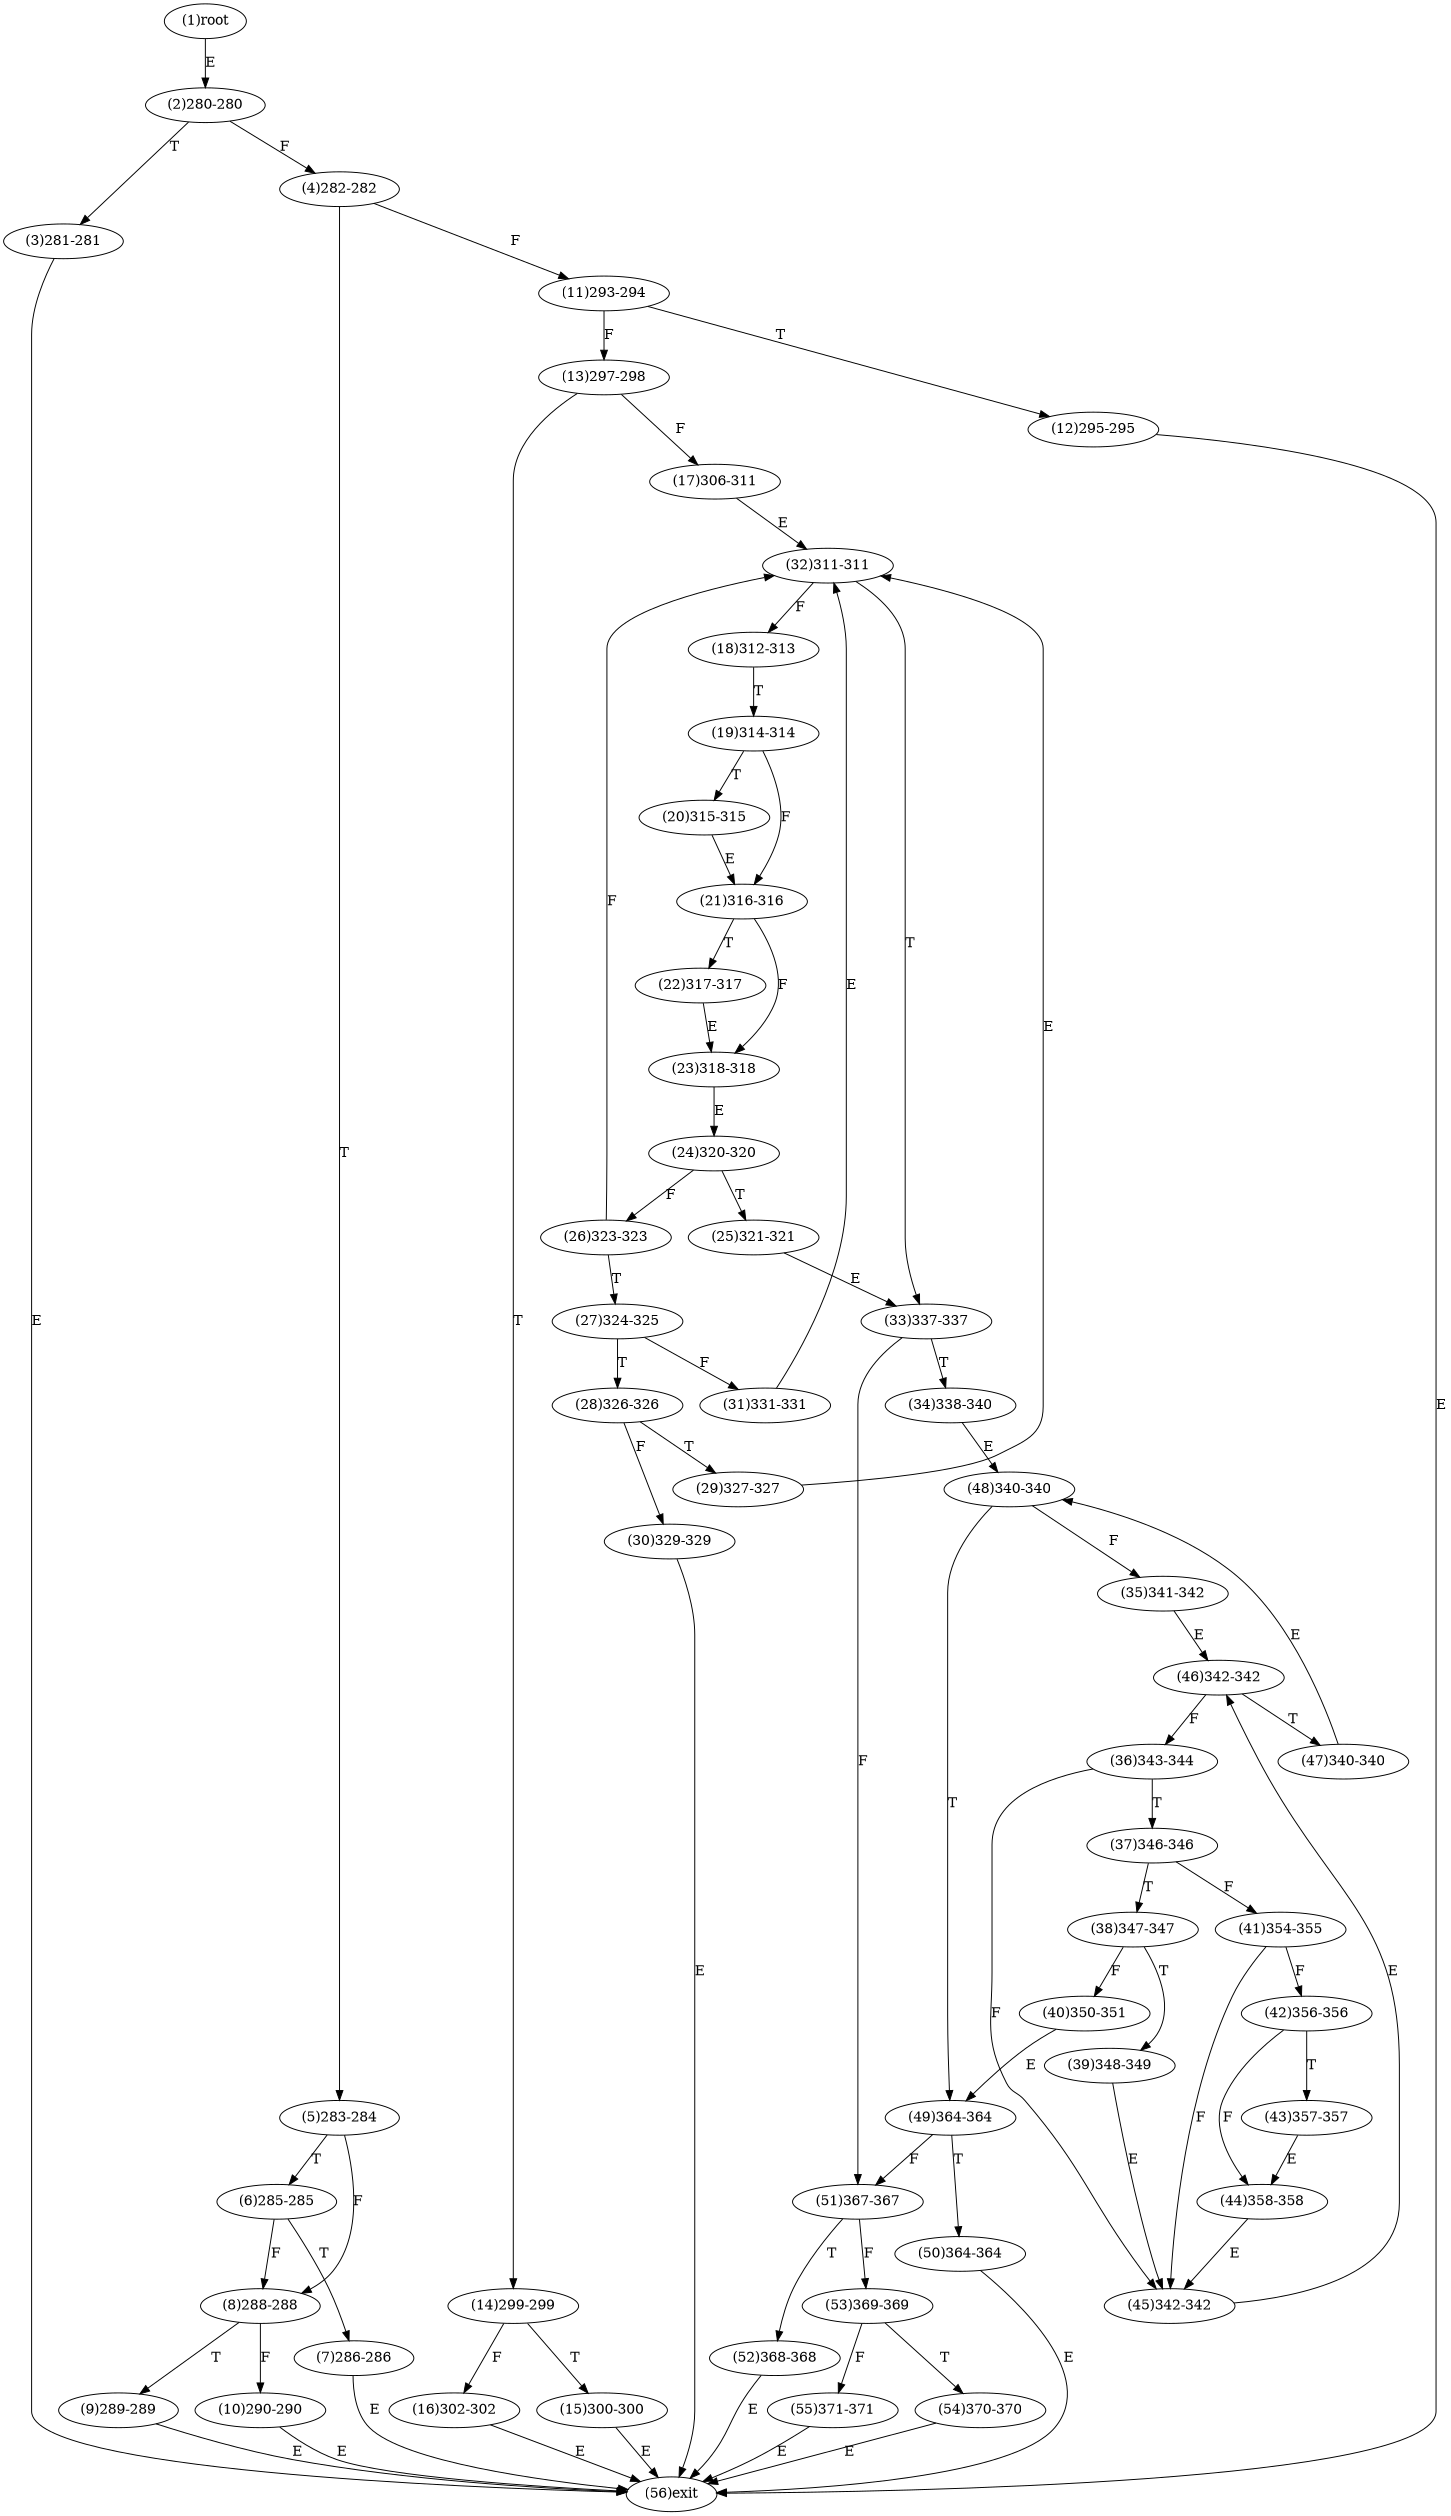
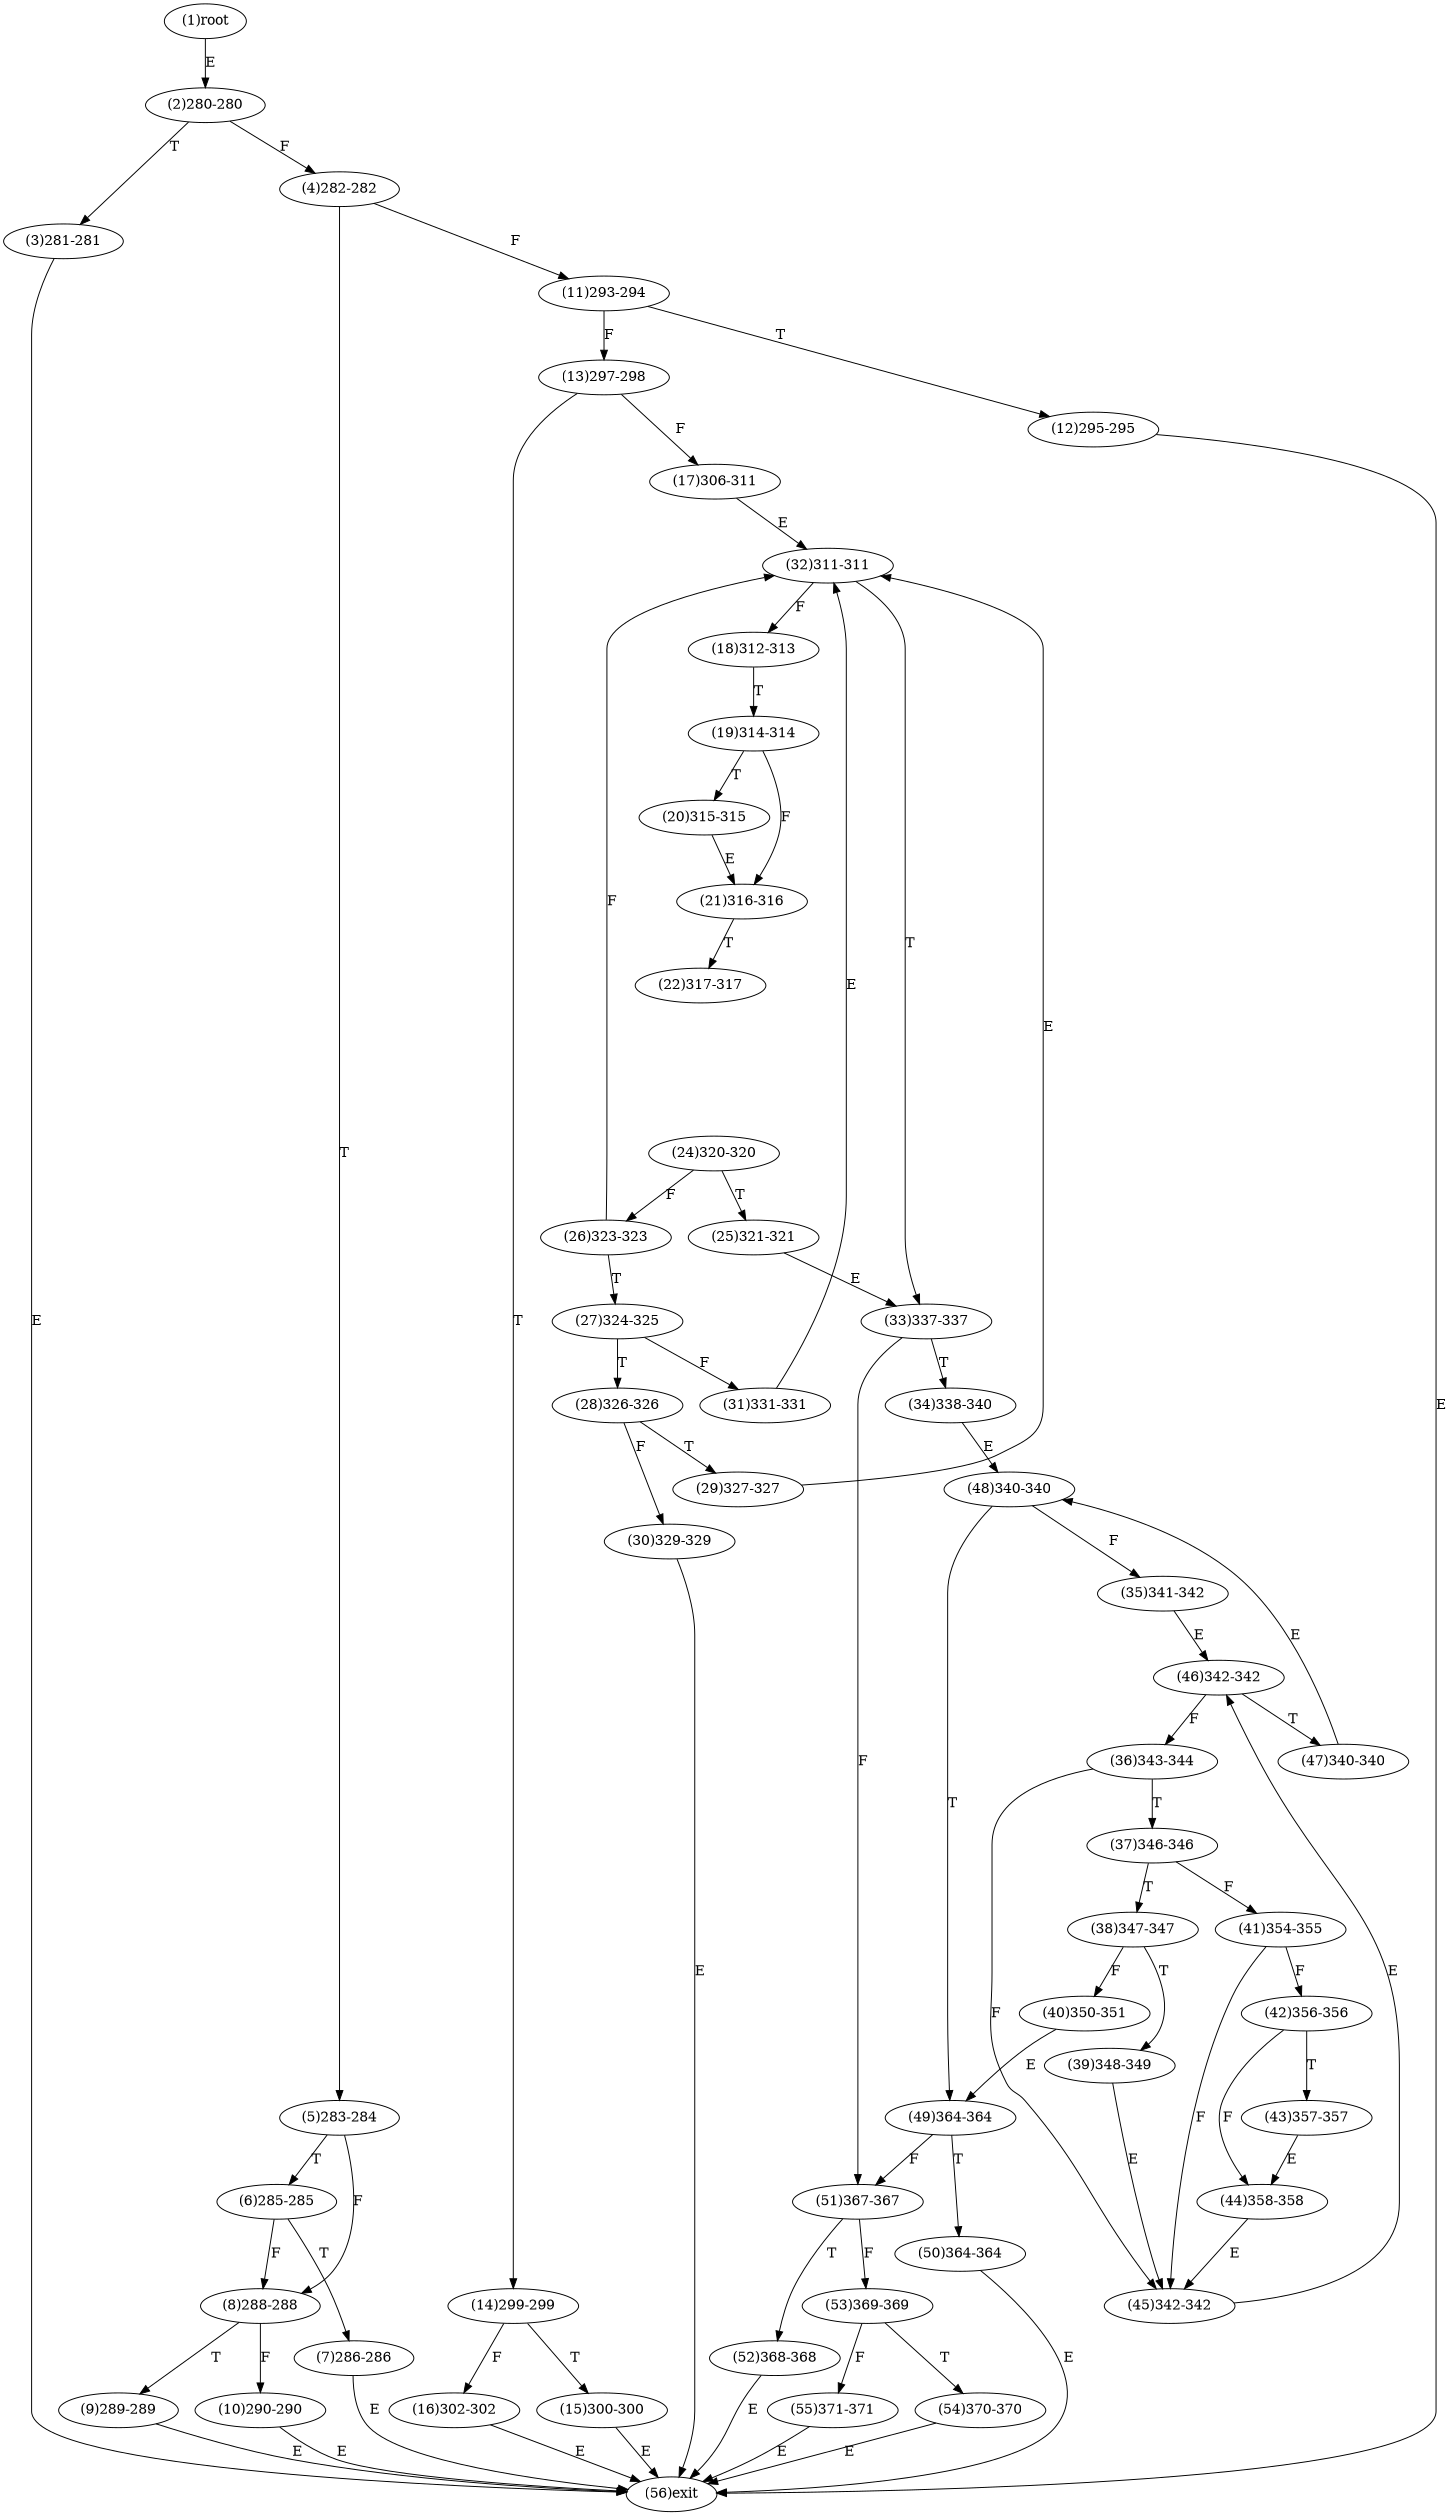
  digraph {
    n1 [label="(1)root"]
    n2 [label="(2)280-280"]
    n3 [label="(3)281-281"]
    n4 [label="(4)282-282"]
    n5 [label="(56)exit"]
    n6 [label="(5)283-284"]
    n7 [label="(11)293-294"]
    n8 [label="(6)285-285"]
    n9 [label="(8)288-288"]
    n10 [label="(12)295-295"]
    n11 [label="(13)297-298"]
    n12 [label="(7)286-286"]
    n13 [label="(9)289-289"]
    n14 [label="(10)290-290"]
    n15 [label="(14)299-299"]
    n16 [label="(17)306-311"]
    n17 [label="(15)300-300"]
    n18 [label="(16)302-302"]
    n19 [label="(32)311-311"]
    n20 [label="(18)312-313"]
    n21 [label="(33)337-337"]
    n22 [label="(19)314-314"]
    n23 [label="(21)316-316"]
    n24 [label="(20)315-315"]
-   n25 [label="(23)318-318"]
    n26 [label="(22)317-317"]
    n27 [label="(24)320-320"]
    n28 [label="(25)321-321"]
    n29 [label="(26)323-323"]
    n30 [label="(34)338-340"]
    n31 [label="(51)367-367"]
    n32 [label="(27)324-325"]
    n33 [label="(28)326-326"]
    n34 [label="(31)331-331"]
    n35 [label="(29)327-327"]
    n36 [label="(30)329-329"]
    n37 [label="(48)340-340"]
    n38 [label="(35)341-342"]
    n39 [label="(49)364-364"]
    n40 [label="(46)342-342"]
    n41 [label="(36)343-344"]
    n42 [label="(47)340-340"]
    n43 [label="(53)369-369"]
    n44 [label="(52)368-368"]
    n45 [label="(38)347-347"]
    n46 [label="(39)348-349"]
    n47 [label="(40)350-351"]
    n48 [label="(45)342-342"]
    n49 [label="(37)346-346"]
    n50 [label="(41)354-355"]
    n51 [label="(42)356-356"]
    n52 [label="(43)357-357"]
    n53 [label="(44)358-358"]
    n54 [label="(50)364-364"]
    n55 [label="(55)371-371"]
    n56 [label="(54)370-370"]
    n1 -> n2 [label=E]
    n2 -> n3 [label=T]
    n2 -> n4 [label=F]
    n3 -> n5 [label=E]
    n4 -> n6 [label=T]
    n4 -> n7 [label=F]
    n6 -> n8 [label=T]
    n6 -> n9 [label=F]
    n7 -> n10 [label=T]
    n7 -> n11 [label=F]
    n8 -> n9 [label=F]
    n8 -> n12 [label=T]
    n9 -> n13 [label=T]
    n9 -> n14 [label=F]
    n10 -> n5 [label=E]
    n11 -> n15 [label=T]
    n11 -> n16 [label=F]
    n12 -> n5 [label=E]
    n13 -> n5 [label=E]
    n14 -> n5 [label=E]
    n15 -> n17 [label=T]
    n15 -> n18 [label=F]
    n16 -> n19 [label=E]
    n17 -> n5 [label=E]
    n18 -> n5 [label=E]
    n19 -> n20 [label=F]
    n19 -> n21 [label=T]
    n20 -> n22 [label=T]
    n21 -> n30 [label=T]
    n21 -> n31 [label=F]
    n22 -> n23 [label=F]
    n22 -> n24 [label=T]
-   n23 -> n25 [label=F]
    n23 -> n26 [label=T]
    n24 -> n23 [label=E]
-   n25 -> n27 [label=E]
-   n26 -> n25 [label=E]
    n27 -> n28 [label=T]
    n27 -> n29 [label=F]
    n28 -> n21 [label=E]
    n29 -> n19 [label=F]
    n29 -> n32 [label=T]
    n30 -> n37 [label=E]
    n31 -> n43 [label=F]
    n31 -> n44 [label=T]
    n32 -> n33 [label=T]
    n32 -> n34 [label=F]
    n33 -> n35 [label=T]
    n33 -> n36 [label=F]
    n34 -> n19 [label=E]
    n35 -> n19 [label=E]
    n36 -> n5 [label=E]
    n37 -> n38 [label=F]
    n37 -> n39 [label=T]
    n38 -> n40 [label=E]
    n39 -> n31 [label=F]
    n39 -> n54 [label=T]
    n40 -> n41 [label=F]
    n40 -> n42 [label=T]
    n41 -> n48 [label=F]
    n41 -> n49 [label=T]
    n42 -> n37 [label=E]
    n43 -> n55 [label=F]
    n43 -> n56 [label=T]
    n44 -> n5 [label=E]
    n45 -> n46 [label=T]
    n45 -> n47 [label=F]
    n46 -> n48 [label=E]
    n47 -> n39 [label=E]
    n48 -> n40 [label=E]
    n49 -> n45 [label=T]
    n49 -> n50 [label=F]
    n50 -> n48 [label=F]
    n50 -> n51 [label=F]
    n51 -> n52 [label=T]
    n51 -> n53 [label=F]
    n52 -> n53 [label=E]
    n53 -> n48 [label=E]
    n54 -> n5 [label=E]
    n55 -> n5 [label=E]
    n56 -> n5 [label=E]
  }
